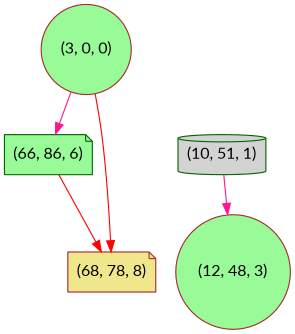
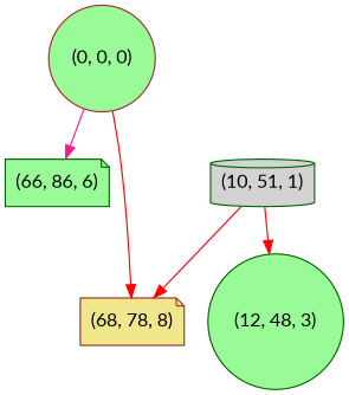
  digraph {
    fontname=Lato
    node [color=brown fillcolor=palegreen fontname=Lato shape=note style=filled]
    edge [color=red fontname=Lato]
    n1 [color=darkgreen label="(66, 86, 6)"]
-   "(0, 0, 0)" [shape=circle label="(3, 0, 0)"]
+   "(0, 0, 0)" [shape=circle]
    "(68, 78, 8)" [fillcolor=khaki]
    "(10, 51, 1)" [color=darkgreen fillcolor=lightgrey shape=cylinder]
-   "(12, 48, 3)" [shape=circle]
-   n1 -> "(68, 78, 8)"
+   "(12, 48, 3)" [color=darkgreen shape=circle]
+   "(10, 51, 1)" -> "(68, 78, 8)"
    "(0, 0, 0)" -> n1 [color=deeppink]
    "(0, 0, 0)" -> "(68, 78, 8)"
-   "(10, 51, 1)" -> "(12, 48, 3)" [color=deeppink]
+   "(10, 51, 1)" -> "(12, 48, 3)"
  }
